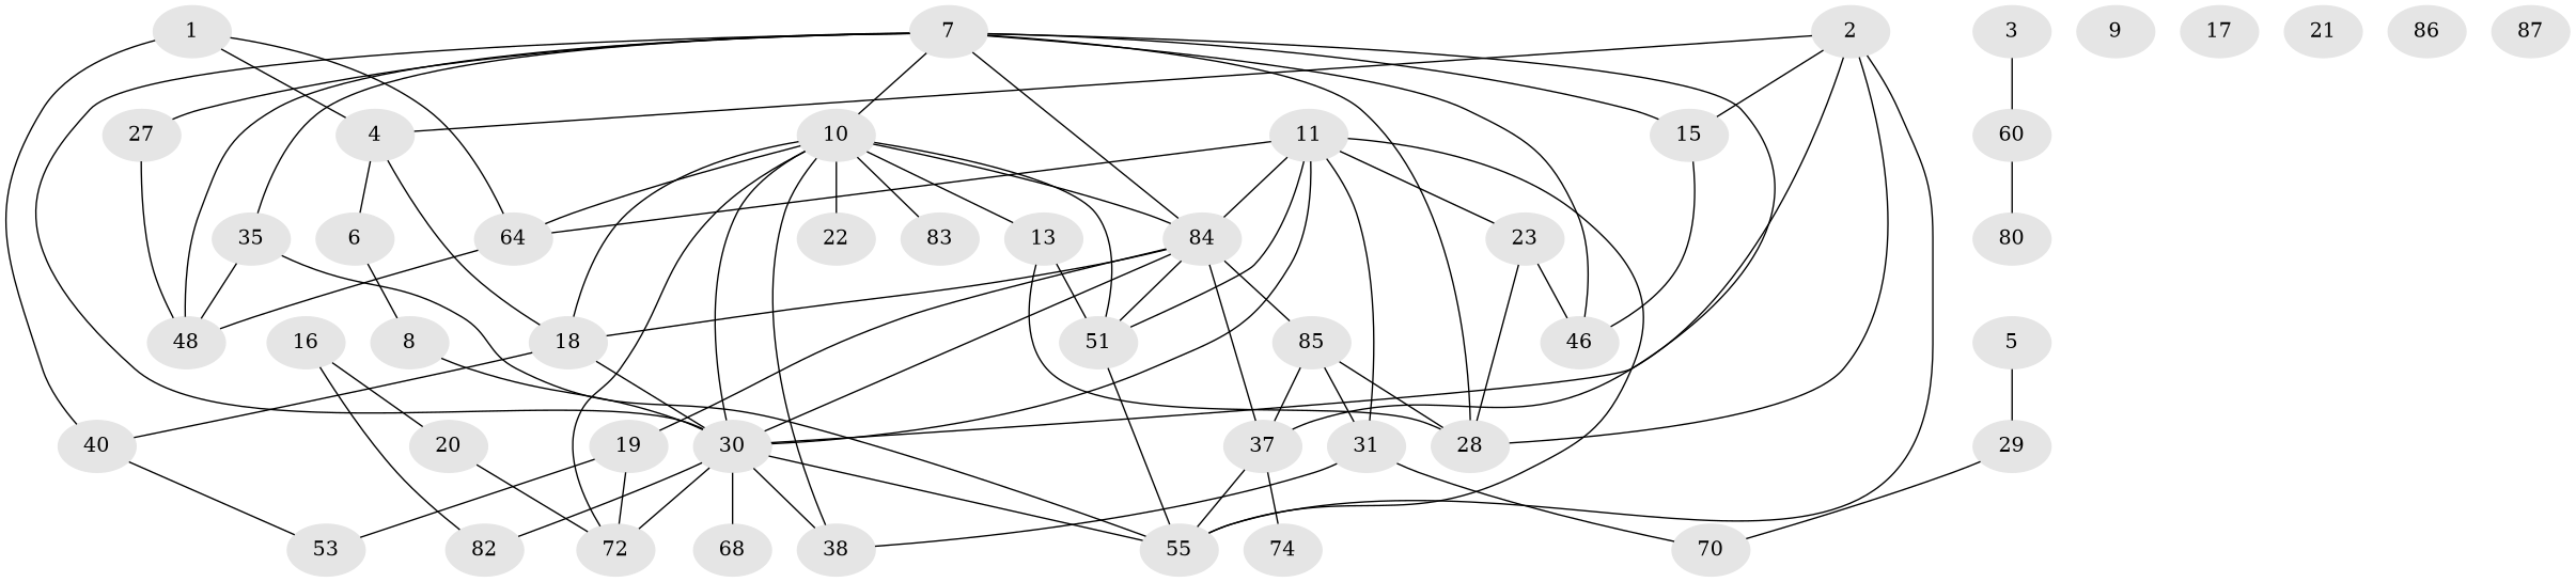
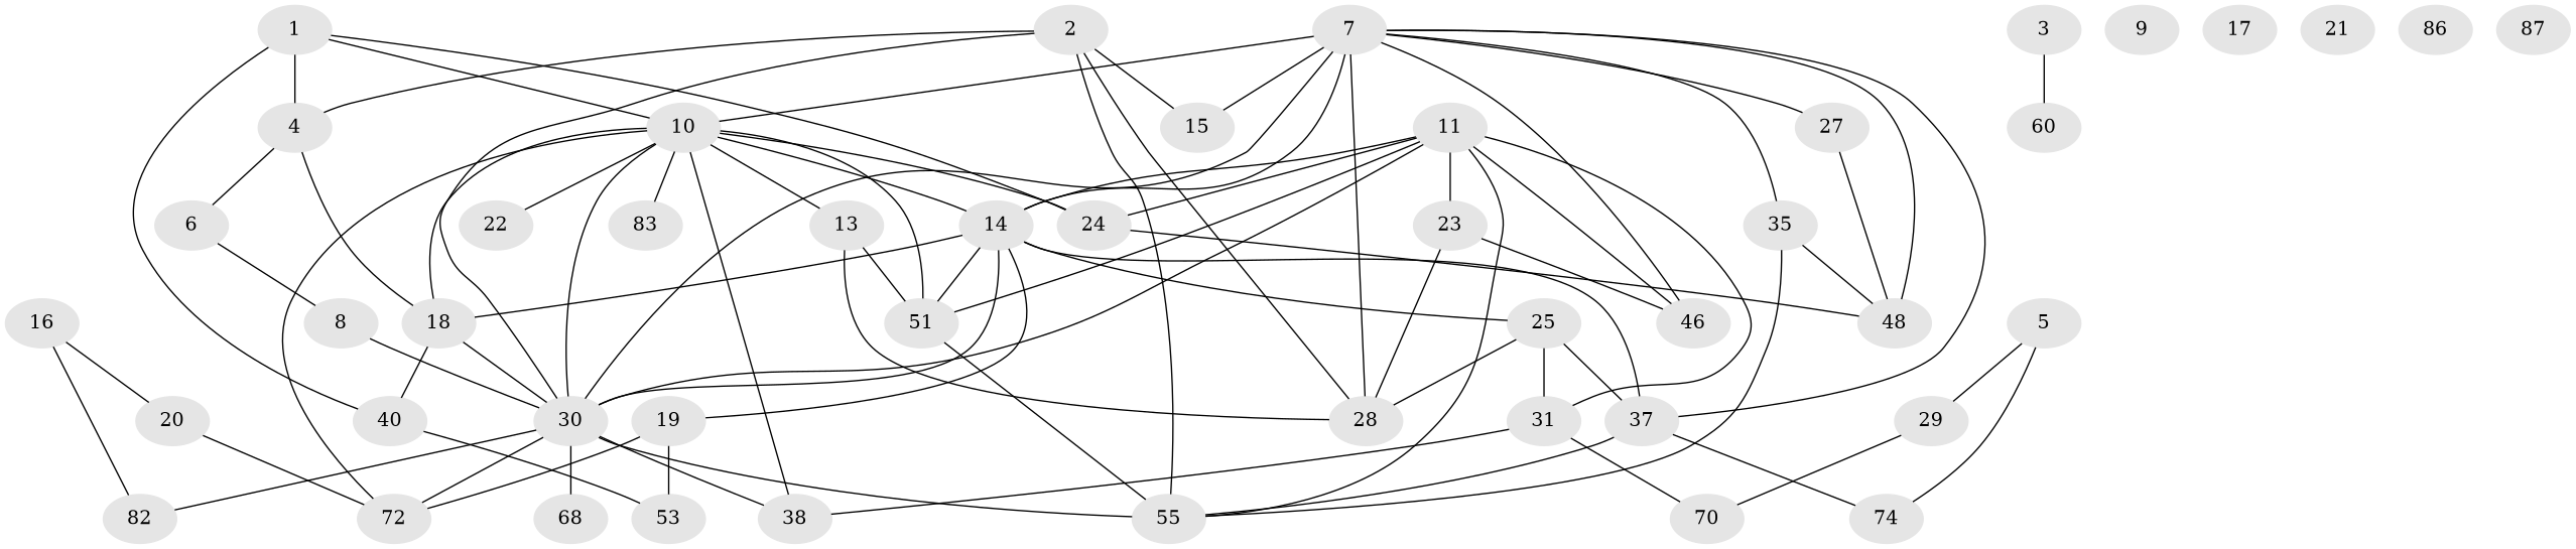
  graph {
    node [color=gray90 style=filled]
    1 [super="+73+43+77"]
    4
    10 [super="+61"]
-   24 [label=64]
+   24
    40 [super="+63"]
    6
    18 [super="+69"]
    30 [super="+36+34"]
-   14 [super="+54+62+32" label=84]
+   14 [super="+54+62+32"]
    13
    22
    38 [super="+49"]
    51 [super="+88"]
    72
    n15 [label=83]
    48 [super="+96"]
    53
    2 [super="+26"]
    15
    28 [super="+42"]
    55 [super="+59+83"]
    82
    68
    3
    60
-   80
    8
    5
    29
    74
    70
    7 [super="+57+12"]
    27
    35 [super="+39"]
    37
    46 [super="+52"]
    19 [super="+45"]
-   25 [super="+85+50" label=85]
+   25 [super="+85+50"]
    9
    11 [super="+81+44"]
    23
    31 [super="+33"]
    16 [super="+41"]
    20
    17
    21
    86
    87
    1 -- 4
+   1 -- 10
    1 -- 24
    1 -- 40 [weight=2]
    4 -- 6
    4 -- 18
    10 -- 24
    10 -- 18
    10 -- 30
    10 -- 14
    10 -- 13
    10 -- 22
    10 -- 38
    10 -- 51
    10 -- 72
    10 -- n15
    24 -- 48
    40 -- 53
    6 -- 8
    18 -- 40
    18 -- 30
    30 -- 38
    30 -- 72
    30 -- 55
    30 -- 82
    30 -- 68
    14 -- 18
    14 -- 30
    14 -- 51
    14 -- 37
    14 -- 19
    14 -- 25
    13 -- 51
    13 -- 28
    51 -- 55
    2 -- 4
    2 -- 30
    2 -- 15
    2 -- 28
    2 -- 55 [weight=2]
    3 -- 60
-   60 -- 80
    8 -- 30
    5 -- 29
+   5 -- 74
    29 -- 70
    7 -- 10
    7 -- 30 [weight=2]
    7 -- 14 [weight=2]
    7 -- 48
    7 -- 15
    7 -- 28
    7 -- 27
    7 -- 35
    7 -- 37
    7 -- 46
    27 -- 48
    35 -- 48
    35 -- 55
    37 -- 55
    37 -- 74
    19 -- 72
    19 -- 53
    25 -- 28
    25 -- 37
    25 -- 31
    11 -- 24
    11 -- 30
    11 -- 14 [weight=2]
    11 -- 51
    11 -- 55
-   15 -- 46
+   11 -- 46
    11 -- 23
    11 -- 31
    23 -- 28
    23 -- 46
    31 -- 38
    31 -- 70
    16 -- 82
    16 -- 20
    20 -- 72
  }
